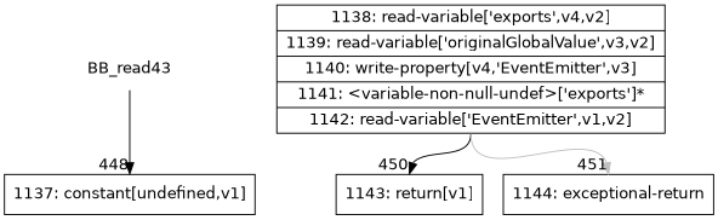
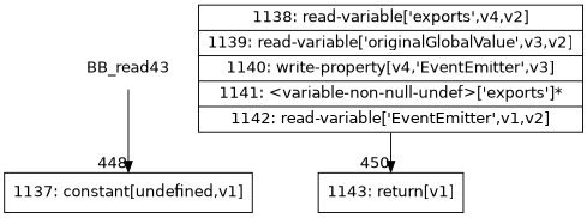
  digraph {
    fontname="DejaVu Sans"
    rankdir=TD
    node [fontname="DejaVu Sans" shape=record]
    edge [fontname="DejaVu Sans" headport=n tailport=s]
    n1 [label=BB_read43 shape=none]
    n2 [label="{1137: constant[undefined,v1]}"]
    n3 [label="{1138: read-variable['exports',v4,v2]|1139: read-variable['originalGlobalValue',v3,v2]|1140: write-property[v4,'EventEmitter',v3]|1141: \<variable-non-null-undef\>['exports']*|1142: read-variable['EventEmitter',v1,v2]}"]
    n4 [label="{1143: return[v1]}"]
-   n5 [label="{1144: exceptional-return}"]
    n1 -> n2 [headlabel="    448"]
    n3 -> n4 [headlabel="      450"]
-   n3 -> n5 [color=gray headlabel="      451"]
  }
